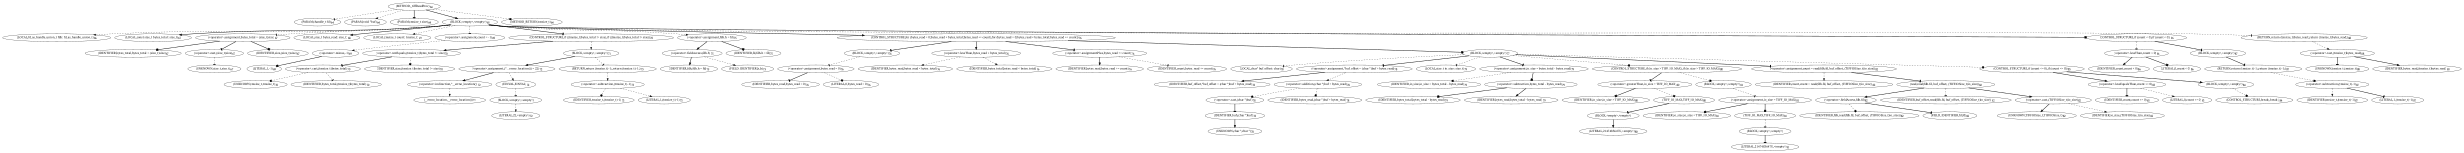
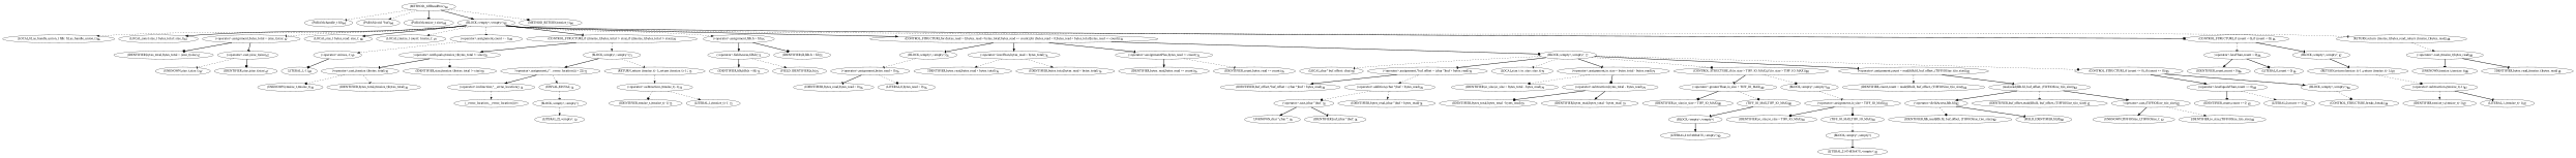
  digraph {
    fontname="PT Serif"
    node [fontname="PT Serif"]
    edge [arrowhead=normal fontname="PT Serif" style=bold]
    n1 [label=<(METHOD,_tiffReadProc)<SUB>64</SUB>>]
    n2 [label=<(PARAM,thandle_t fd)<SUB>64</SUB>>]
    n3 [label=<(PARAM,void *buf)<SUB>64</SUB>>]
    n4 [label=<(PARAM,tmsize_t size)<SUB>64</SUB>>]
    n5 [label=<(BLOCK,&lt;empty&gt;,&lt;empty&gt;)<SUB>65</SUB>>]
    n6 [label=<(METHOD_RETURN,tmsize_t)<SUB>64</SUB>>]
    n7 [label=<(LOCAL,fd_as_handle_union_t fdh: fd_as_handle_union_t)<SUB>66</SUB>>]
    n8 [label=<(LOCAL,const size_t bytes_total: size_t)<SUB>67</SUB>>]
    n9 [label=<(&lt;operator&gt;.assignment,bytes_total = (size_t)size)<SUB>67</SUB>>]
    n10 [label=<(LOCAL,size_t bytes_read: size_t)<SUB>68</SUB>>]
    n11 [label=<(LOCAL,tmsize_t count: tmsize_t)<SUB>69</SUB>>]
    n12 [label=<(&lt;operator&gt;.assignment,count = -1)<SUB>69</SUB>>]
    n13 [label=<(CONTROL_STRUCTURE,if ((tmsize_t)bytes_total != size),if ((tmsize_t)bytes_total != size))<SUB>70</SUB>>]
    n14 [label=<(&lt;operator&gt;.assignment,fdh.h = fd)<SUB>75</SUB>>]
    n15 [label=<(CONTROL_STRUCTURE,for (bytes_read = 0;bytes_read &lt; bytes_total;bytes_read += count),for (bytes_read = 0;bytes_read &lt; bytes_total;bytes_read += count))<SUB>76</SUB>>]
    n16 [label=<(CONTROL_STRUCTURE,if (count &lt; 0),if (count &lt; 0))<SUB>86</SUB>>]
    n17 [label=<(RETURN,return (tmsize_t)bytes_read;,return (tmsize_t)bytes_read;)<SUB>88</SUB>>]
    n18 [label=<(IDENTIFIER,bytes_total,bytes_total = (size_t)size)<SUB>67</SUB>>]
    n19 [label=<(&lt;operator&gt;.cast,(size_t)size)<SUB>67</SUB>>]
    n20 [label=<(&lt;operator&gt;.minus,-1)<SUB>69</SUB>>]
    n21 [label=<(&lt;operator&gt;.notEquals,(tmsize_t)bytes_total != size)<SUB>70</SUB>>]
    n22 [label=<(BLOCK,&lt;empty&gt;,&lt;empty&gt;)<SUB>71</SUB>>]
    n23 [label=<(&lt;operator&gt;.fieldAccess,fdh.h)<SUB>75</SUB>>]
    n24 [label=<(IDENTIFIER,fd,fdh.h = fd)<SUB>75</SUB>>]
    n25 [label=<(BLOCK,&lt;empty&gt;,&lt;empty&gt;)<SUB>76</SUB>>]
    n26 [label=<(&lt;operator&gt;.lessThan,bytes_read &lt; bytes_total)<SUB>76</SUB>>]
    n27 [label=<(&lt;operator&gt;.assignmentPlus,bytes_read += count)<SUB>76</SUB>>]
    n28 [label=<(BLOCK,&lt;empty&gt;,&lt;empty&gt;)<SUB>77</SUB>>]
    n29 [label=<(&lt;operator&gt;.lessThan,count &lt; 0)<SUB>86</SUB>>]
    n30 [label=<(BLOCK,&lt;empty&gt;,&lt;empty&gt;)<SUB>87</SUB>>]
    n31 [label=<(&lt;operator&gt;.cast,(tmsize_t)bytes_read)<SUB>88</SUB>>]
    n32 [label=<(UNKNOWN,size_t,size_t)<SUB>67</SUB>>]
    n33 [label=<(IDENTIFIER,size,(size_t)size)<SUB>67</SUB>>]
    n34 [label=<(LITERAL,1,-1)<SUB>69</SUB>>]
    n35 [label=<(&lt;operator&gt;.cast,(tmsize_t)bytes_total)<SUB>70</SUB>>]
    n36 [label=<(IDENTIFIER,size,(tmsize_t)bytes_total != size)<SUB>70</SUB>>]
    n37 [label=<(&lt;operator&gt;.assignment,(*__errno_location()) = 22)<SUB>72</SUB>>]
    n38 [label=<(RETURN,return (tmsize_t)-1;,return (tmsize_t)-1;)<SUB>73</SUB>>]
    n39 [label=<(UNKNOWN,tmsize_t,tmsize_t)<SUB>70</SUB>>]
    n40 [label=<(IDENTIFIER,bytes_total,(tmsize_t)bytes_total)<SUB>70</SUB>>]
    n41 [label=<(&lt;operator&gt;.indirection,*__errno_location())<SUB>72</SUB>>]
    n42 [label=<(EINVAL,EINVAL)<SUB>72</SUB>>]
    n43 [label=<(&lt;operator&gt;.subtraction,(tmsize_t)-1)<SUB>73</SUB>>]
    n44 [label=<(__errno_location,__errno_location())<SUB>72</SUB>>]
    n45 [label=<(BLOCK,&lt;empty&gt;,&lt;empty&gt;)>]
    n46 [label=<(LITERAL,22,&lt;empty&gt;)<SUB>72</SUB>>]
    n47 [label=<(IDENTIFIER,tmsize_t,(tmsize_t)-1)<SUB>73</SUB>>]
    n48 [label=<(LITERAL,1,(tmsize_t)-1)<SUB>73</SUB>>]
    n49 [label=<(IDENTIFIER,fdh,fdh.h = fd)<SUB>75</SUB>>]
    n50 [label=<(FIELD_IDENTIFIER,h,h)<SUB>75</SUB>>]
    n51 [label=<(&lt;operator&gt;.assignment,bytes_read = 0)<SUB>76</SUB>>]
    n52 [label=<(IDENTIFIER,bytes_read,bytes_read &lt; bytes_total)<SUB>76</SUB>>]
    n53 [label=<(IDENTIFIER,bytes_total,bytes_read &lt; bytes_total)<SUB>76</SUB>>]
    n54 [label=<(IDENTIFIER,bytes_read,bytes_read += count)<SUB>76</SUB>>]
    n55 [label=<(IDENTIFIER,count,bytes_read += count)<SUB>76</SUB>>]
    n56 [label=<(LOCAL,char* buf_offset: char)<SUB>78</SUB>>]
    n57 [label=<(&lt;operator&gt;.assignment,*buf_offset = (char *)buf + bytes_read)<SUB>78</SUB>>]
    n58 [label=<(LOCAL,size_t io_size: size_t)<SUB>79</SUB>>]
    n59 [label=<(&lt;operator&gt;.assignment,io_size = bytes_total - bytes_read)<SUB>79</SUB>>]
    n60 [label=<(CONTROL_STRUCTURE,if (io_size &gt; TIFF_IO_MAX),if (io_size &gt; TIFF_IO_MAX))<SUB>80</SUB>>]
    n61 [label=<(&lt;operator&gt;.assignment,count = read(fdh.fd, buf_offset, (TIFFIOSize_t)io_size))<SUB>82</SUB>>]
    n62 [label=<(CONTROL_STRUCTURE,if (count &lt;= 0),if (count &lt;= 0))<SUB>83</SUB>>]
    n63 [label=<(IDENTIFIER,bytes_read,bytes_read = 0)<SUB>76</SUB>>]
    n64 [label=<(LITERAL,0,bytes_read = 0)<SUB>76</SUB>>]
    n65 [label=<(IDENTIFIER,buf_offset,*buf_offset = (char *)buf + bytes_read)<SUB>78</SUB>>]
    n66 [label=<(&lt;operator&gt;.addition,(char *)buf + bytes_read)<SUB>78</SUB>>]
    n67 [label=<(IDENTIFIER,io_size,io_size = bytes_total - bytes_read)<SUB>79</SUB>>]
    n68 [label=<(&lt;operator&gt;.subtraction,bytes_total - bytes_read)<SUB>79</SUB>>]
    n69 [label=<(&lt;operator&gt;.greaterThan,io_size &gt; TIFF_IO_MAX)<SUB>80</SUB>>]
    n70 [label=<(BLOCK,&lt;empty&gt;,&lt;empty&gt;)<SUB>81</SUB>>]
    n71 [label=<(IDENTIFIER,count,count = read(fdh.fd, buf_offset, (TIFFIOSize_t)io_size))<SUB>82</SUB>>]
    n72 [label=<(read,read(fdh.fd, buf_offset, (TIFFIOSize_t)io_size))<SUB>82</SUB>>]
    n73 [label=<(&lt;operator&gt;.lessEqualsThan,count &lt;= 0)<SUB>83</SUB>>]
    n74 [label=<(BLOCK,&lt;empty&gt;,&lt;empty&gt;)<SUB>84</SUB>>]
    n75 [label=<(&lt;operator&gt;.cast,(char *)buf)<SUB>78</SUB>>]
    n76 [label=<(IDENTIFIER,bytes_read,(char *)buf + bytes_read)<SUB>78</SUB>>]
    n77 [label=<(UNKNOWN,char *,char *)<SUB>78</SUB>>]
    n78 [label=<(IDENTIFIER,buf,(char *)buf)<SUB>78</SUB>>]
    n79 [label=<(IDENTIFIER,bytes_total,bytes_total - bytes_read)<SUB>79</SUB>>]
    n80 [label=<(IDENTIFIER,bytes_read,bytes_total - bytes_read)<SUB>79</SUB>>]
    n81 [label=<(IDENTIFIER,io_size,io_size &gt; TIFF_IO_MAX)<SUB>80</SUB>>]
    n82 [label=<(TIFF_IO_MAX,TIFF_IO_MAX)<SUB>80</SUB>>]
    n83 [label=<(&lt;operator&gt;.assignment,io_size = TIFF_IO_MAX)<SUB>81</SUB>>]
    n84 [label=<(BLOCK,&lt;empty&gt;,&lt;empty&gt;)>]
    n85 [label=<(LITERAL,2147483647U,&lt;empty&gt;)<SUB>80</SUB>>]
    n86 [label=<(IDENTIFIER,io_size,io_size = TIFF_IO_MAX)<SUB>81</SUB>>]
    n87 [label=<(TIFF_IO_MAX,TIFF_IO_MAX)<SUB>81</SUB>>]
    n88 [label=<(BLOCK,&lt;empty&gt;,&lt;empty&gt;)>]
    n89 [label=<(LITERAL,2147483647U,&lt;empty&gt;)<SUB>81</SUB>>]
    n90 [label=<(&lt;operator&gt;.fieldAccess,fdh.fd)<SUB>82</SUB>>]
    n91 [label=<(IDENTIFIER,buf_offset,read(fdh.fd, buf_offset, (TIFFIOSize_t)io_size))<SUB>82</SUB>>]
    n92 [label=<(&lt;operator&gt;.cast,(TIFFIOSize_t)io_size)<SUB>82</SUB>>]
    n93 [label=<(IDENTIFIER,fdh,read(fdh.fd, buf_offset, (TIFFIOSize_t)io_size))<SUB>82</SUB>>]
    n94 [label=<(FIELD_IDENTIFIER,fd,fd)<SUB>82</SUB>>]
    n95 [label=<(UNKNOWN,TIFFIOSize_t,TIFFIOSize_t)<SUB>82</SUB>>]
    n96 [label=<(IDENTIFIER,io_size,(TIFFIOSize_t)io_size)<SUB>82</SUB>>]
    n97 [label=<(IDENTIFIER,count,count &lt;= 0)<SUB>63</SUB>>]
    n98 [label=<(LITERAL,0,count &lt;= 0)<SUB>83</SUB>>]
    n99 [label=<(CONTROL_STRUCTURE,break;,break;)<SUB>84</SUB>>]
    n100 [label=<(IDENTIFIER,count,count &lt; 0)<SUB>86</SUB>>]
    n101 [label=<(LITERAL,0,count &lt; 0)<SUB>86</SUB>>]
    n102 [label=<(RETURN,return (tmsize_t)-1;,return (tmsize_t)-1;)<SUB>87</SUB>>]
    n103 [label=<(&lt;operator&gt;.subtraction,(tmsize_t)-1)<SUB>87</SUB>>]
    n104 [label=<(IDENTIFIER,tmsize_t,(tmsize_t)-1)<SUB>87</SUB>>]
    n105 [label=<(LITERAL,1,(tmsize_t)-1)<SUB>87</SUB>>]
    n106 [label=<(UNKNOWN,tmsize_t,tmsize_t)<SUB>88</SUB>>]
    n107 [label=<(IDENTIFIER,bytes_read,(tmsize_t)bytes_read)<SUB>88</SUB>>]
    n1 -> n2 [arrowhead=tee style=dashed]
    n1 -> n3 [style=dashed]
    n1 -> n4 [arrowhead=tee]
    n1 -> n5
    n1 -> n6 [arrowhead=box style=dashed]
    n5 -> n7 [style=dashed]
    n5 -> n8
    n5 -> n9 [arrowhead=tee style=dashed]
    n5 -> n10
    n5 -> n11 [style=dashed]
    n5 -> n12 [arrowhead=tee style=dashed]
    n5 -> n13 [arrowhead=tee]
    n5 -> n14 [style=dashed]
    n5 -> n15
    n5 -> n16 [arrowhead=box]
    n5 -> n17 [arrowhead=tee style=dashed]
    n9 -> n18 [arrowhead=box]
    n9 -> n19 [arrowhead=tee]
    n12 -> n20 [style=dashed]
    n13 -> n21
    n13 -> n22 [style=dashed]
    n14 -> n23
    n14 -> n24 [arrowhead=box]
    n15 -> n25 [arrowhead=tee]
    n15 -> n26
    n15 -> n27 [arrowhead=tee]
    n15 -> n28 [arrowhead=box]
    n16 -> n29 [arrowhead=tee style=dashed]
    n16 -> n30 [arrowhead=tee]
    n17 -> n31 [style=dashed]
    n19 -> n32 [arrowhead=tee style=dashed]
-   n9 -> n33 [arrowhead=box]
+   n19 -> n33 [arrowhead=box]
    n20 -> n34 [arrowhead=box]
    n21 -> n35 [arrowhead=tee]
    n21 -> n36 [arrowhead=box style=dashed]
    n22 -> n37
    n22 -> n38 [arrowhead=tee style=dashed]
    n23 -> n49
    n23 -> n50 [style=dashed]
    n25 -> n51 [arrowhead=tee style=dashed]
    n26 -> n52 [style=dashed]
    n26 -> n53 [style=dashed]
    n27 -> n54
    n27 -> n55 [arrowhead=tee style=dashed]
    n28 -> n56 [arrowhead=tee style=dashed]
    n28 -> n57 [arrowhead=tee]
    n28 -> n58 [arrowhead=tee style=dashed]
    n28 -> n59 [arrowhead=tee]
    n28 -> n60 [arrowhead=box style=dashed]
    n28 -> n61 [arrowhead=tee]
    n28 -> n62 [arrowhead=box style=dashed]
    n29 -> n100
    n29 -> n101 [arrowhead=box]
    n30 -> n102 [arrowhead=tee]
    n31 -> n106 [arrowhead=tee]
-   n31 -> n107
+   n31 -> n107 [arrowhead=tee]
    n35 -> n39 [arrowhead=box style=dashed]
    n35 -> n40 [arrowhead=tee style=dashed]
    n37 -> n41
    n37 -> n42 [style=dashed]
    n38 -> n43 [style=dashed]
    n41 -> n44 [style=dashed]
    n42 -> n45 [arrowhead=tee style=dashed]
    n43 -> n47 [arrowhead=box style=dashed]
    n43 -> n48 [style=dashed]
    n45 -> n46 [style=dashed]
    n51 -> n63 [arrowhead=tee]
    n51 -> n64 [arrowhead=box style=dashed]
    n57 -> n65
    n57 -> n66 [style=dashed]
    n59 -> n67 [arrowhead=box style=dashed]
    n59 -> n68 [arrowhead=box]
    n60 -> n69 [arrowhead=tee]
    n60 -> n70 [arrowhead=box style=dashed]
    n61 -> n71 [style=dashed]
    n61 -> n72 [arrowhead=tee]
    n62 -> n73
    n62 -> n74
    n66 -> n75 [arrowhead=box style=dashed]
-   n66 -> n76 [arrowhead=box style=dashed]
+   n66 -> n76 [style=dashed]
    n68 -> n79 [arrowhead=box]
    n68 -> n80
    n69 -> n81 [arrowhead=box]
    n69 -> n82 [arrowhead=box style=dashed]
    n70 -> n83 [arrowhead=tee style=dashed]
    n72 -> n90
    n72 -> n91 [arrowhead=tee style=dashed]
    n72 -> n92
    n73 -> n97 [arrowhead=tee]
    n73 -> n98 [style=dashed]
    n74 -> n99 [arrowhead=box style=dashed]
-   n78 -> n77
+   n75 -> n77
    n75 -> n78 [arrowhead=tee]
    n82 -> n84 [arrowhead=tee]
    n83 -> n86 [arrowhead=box]
    n83 -> n87 [arrowhead=box]
    n84 -> n85
    n87 -> n88 [arrowhead=tee style=dashed]
    n88 -> n89 [arrowhead=tee]
    n90 -> n93 [arrowhead=box style=dashed]
    n90 -> n94 [arrowhead=tee]
    n92 -> n95
    n92 -> n96 [style=dashed]
    n102 -> n103 [arrowhead=box style=dashed]
    n103 -> n104 [style=dashed]
    n103 -> n105 [arrowhead=tee]
  }
